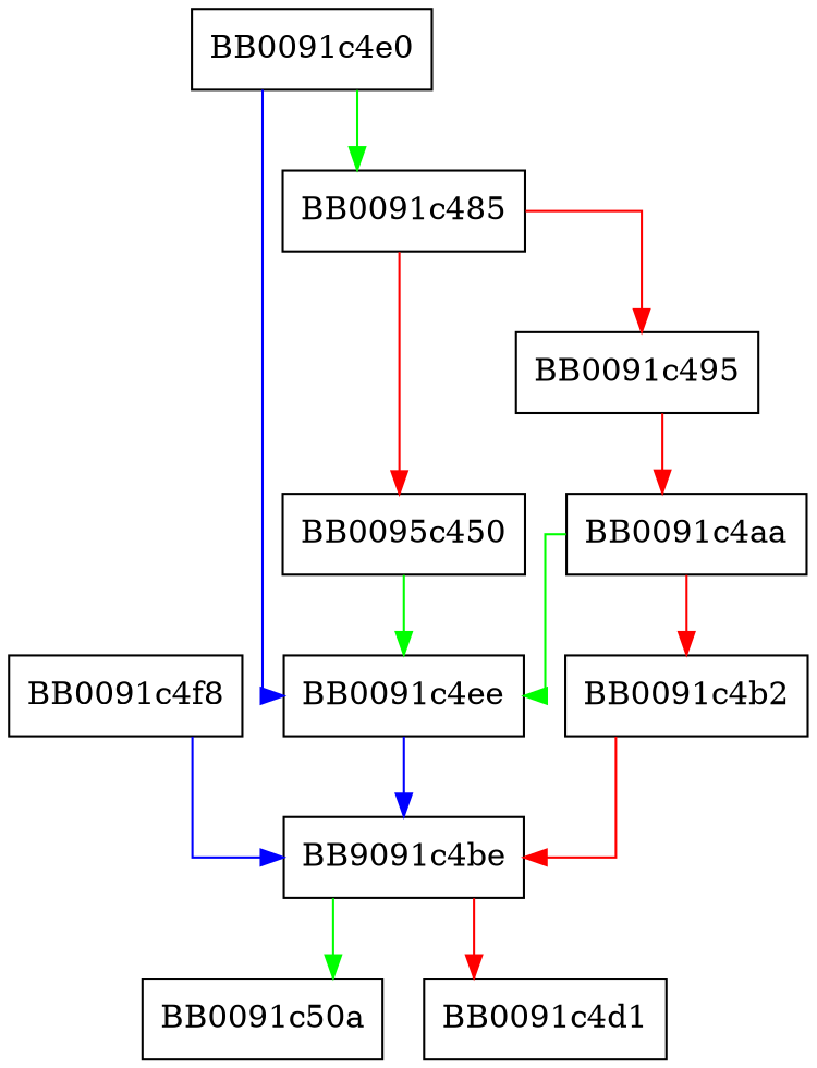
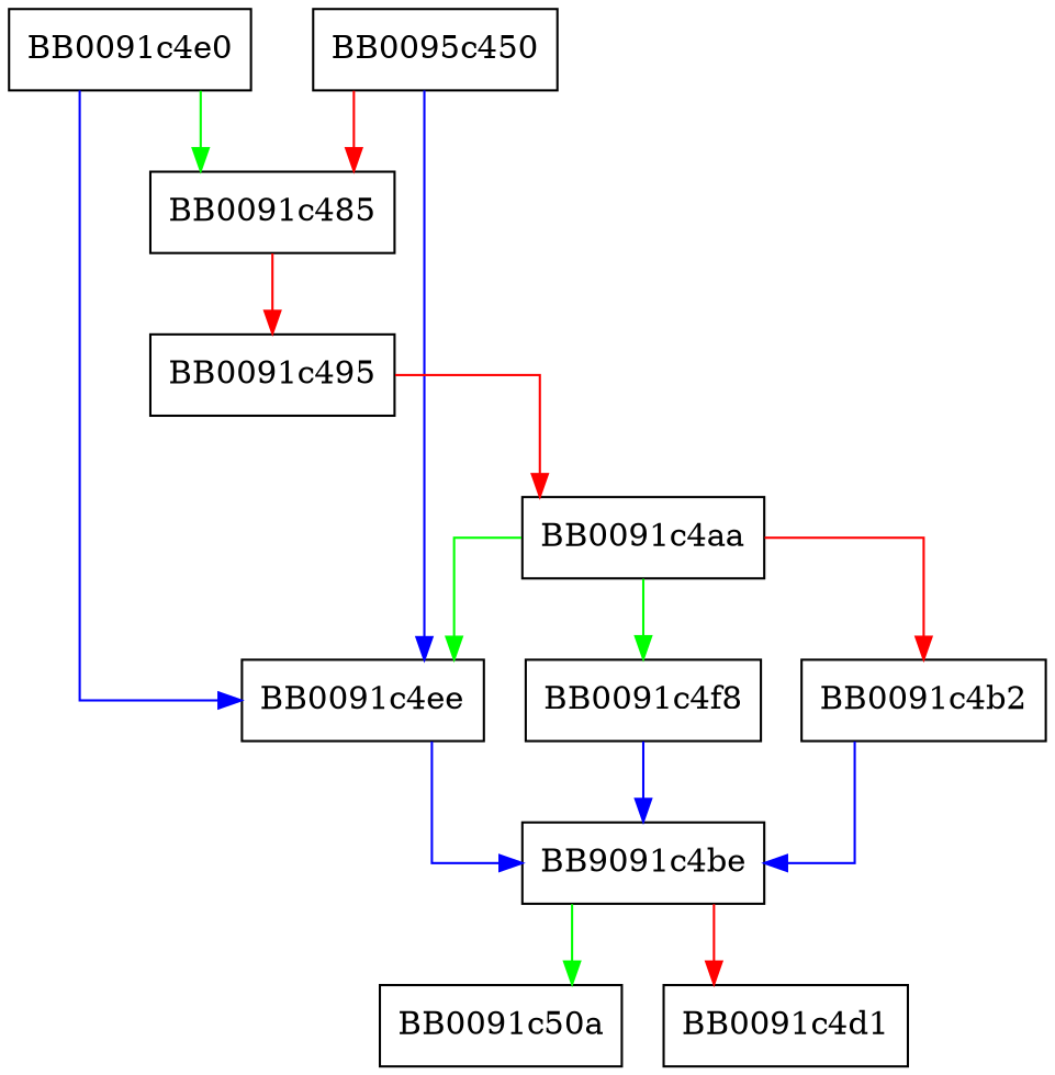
  digraph {
    splines=ortho
    node [shape=box]
    edge [color=red]
    n1 [label=BB0095c450]
    BB0091c4ee
    BB0091c485
    n4 [label=BB9091c4be]
    BB0091c495
    BB0091c50a
    BB0091c4d1
    BB0091c4e0
    BB0091c4aa
    BB0091c4f8
    BB0091c4b2
-   n1 -> BB0091c4ee [color=green]
-   BB0091c485 -> n1
+   n1 -> BB0091c4ee [color=blue]
+   n1 -> BB0091c485
    BB0091c4ee -> n4 [color=blue]
    BB0091c485 -> BB0091c495
    n4 -> BB0091c50a [color=green]
    n4 -> BB0091c4d1
    BB0091c495 -> BB0091c4aa
    BB0091c4e0 -> BB0091c4ee [color=blue]
    BB0091c4e0 -> BB0091c485 [color=green]
    BB0091c4aa -> BB0091c4ee [color=green]
+   BB0091c4aa -> BB0091c4f8 [color=green]
    BB0091c4aa -> BB0091c4b2
    BB0091c4f8 -> n4 [color=blue]
-   BB0091c4b2 -> n4
+   BB0091c4b2 -> n4 [color=blue]
  }
